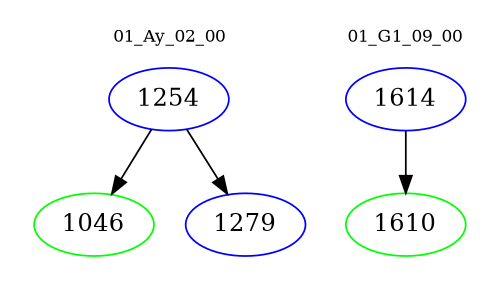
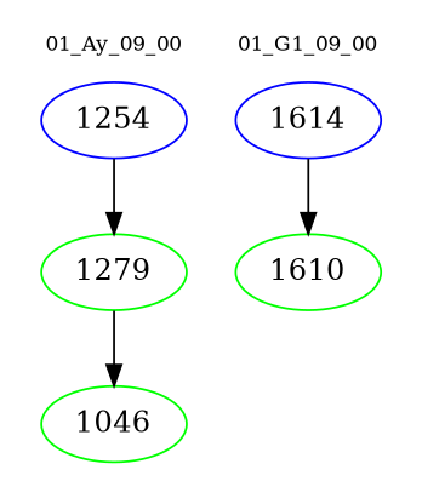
  digraph {
    node [color=blue]
    edge [color=black]
    n1 [label=1254]
    n2 [color=green label=1046]
-   n3 [label=1279]
+   n3 [color=green label=1279]
    n4 [label=1614]
    n5 [color=green label=1610]
    subgraph cluster_1 {
      color=white
      fontsize=10
-     label="01_Ay_02_00"
+     label="01_Ay_09_00"
      n1
      n2
      n3
    }
    subgraph cluster_2 {
      color=white
      fontsize=10
      label="01_G1_09_00"
      n4
      n5
    }
-   n1 -> n2
+   n3 -> n2
    n1 -> n3
    n4 -> n5
  }
